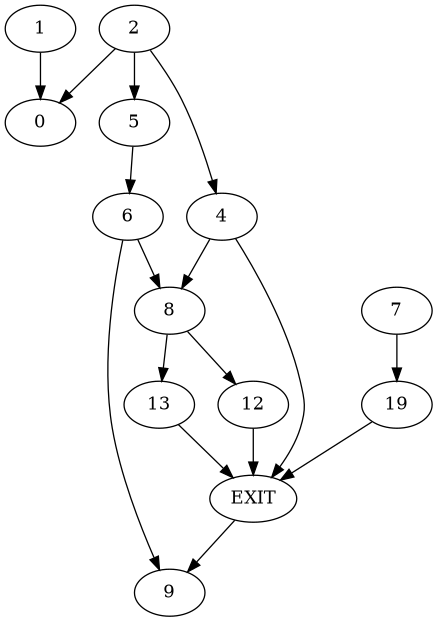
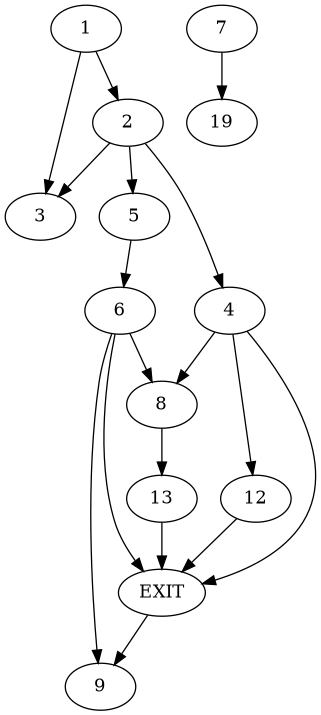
  digraph {
    1
    2
-   3 [label=0]
+   3
    n4 [label=EXIT]
    9
    4
    5
    8
    6
    n10 [label=19]
    7
    n12 [label=13]
    12
+   1 -> 2
    1 -> 3
    2 -> 3
    2 -> 4
    2 -> 5
    n4 -> 9
    4 -> n4
    4 -> 8
    5 -> 6
    8 -> n12
-   8 -> 12
+   4 -> 12
    6 -> 9
    6 -> 8
-   n10 -> n4
+   6 -> n4
    7 -> n10
    n12 -> n4
    12 -> n4
  }
